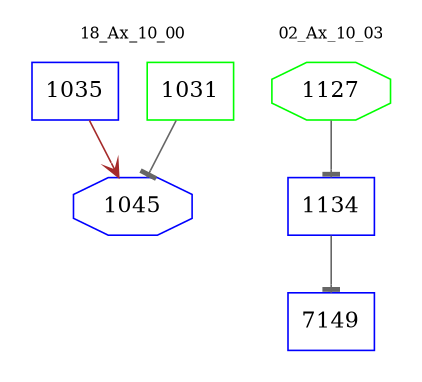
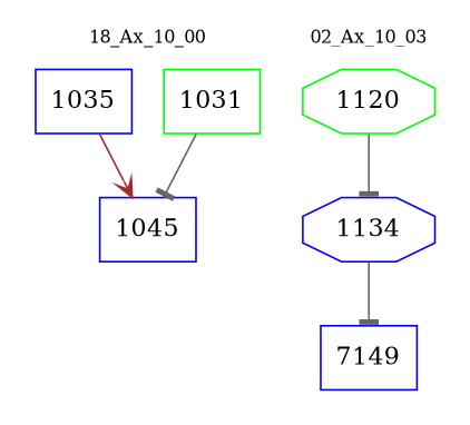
  digraph {
    node [color=blue shape=box]
    edge [arrowhead=tee color=gray40]
    n1 [color=green label=1031]
    n2 [label=1035]
-   n3 [label=1045 shape=octagon]
-   n4 [color=green label=1127 shape=octagon]
-   n5 [label=1134]
+   n3 [label=1045]
+   n4 [color=green label=1120 shape=octagon]
+   n5 [label=1134 shape=octagon]
    n6 [label=7149]
    subgraph cluster_1 {
      color=white
      fontsize=10
      label="18_Ax_10_00"
      n1
      n2
      n3
    }
    subgraph cluster_2 {
      color=white
      fontsize=10
      label="02_Ax_10_03"
      n4
      n5
      n6
    }
    n1 -> n3
    n2 -> n3 [arrowhead=vee color=brown]
    n4 -> n5
    n5 -> n6
  }
